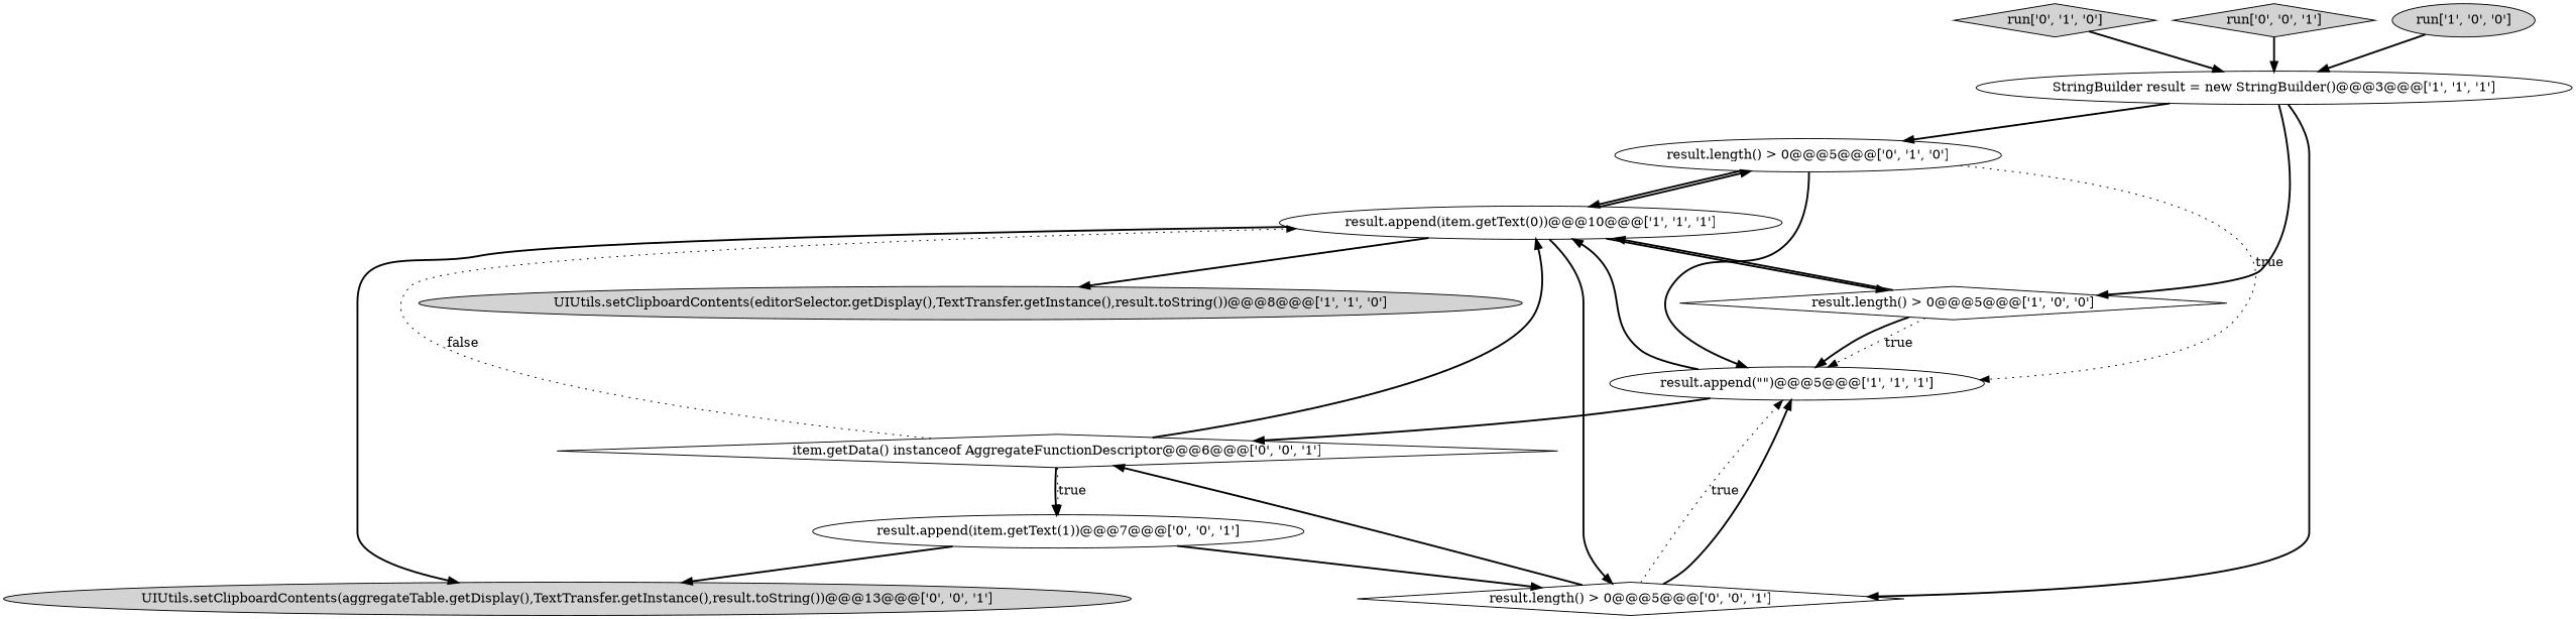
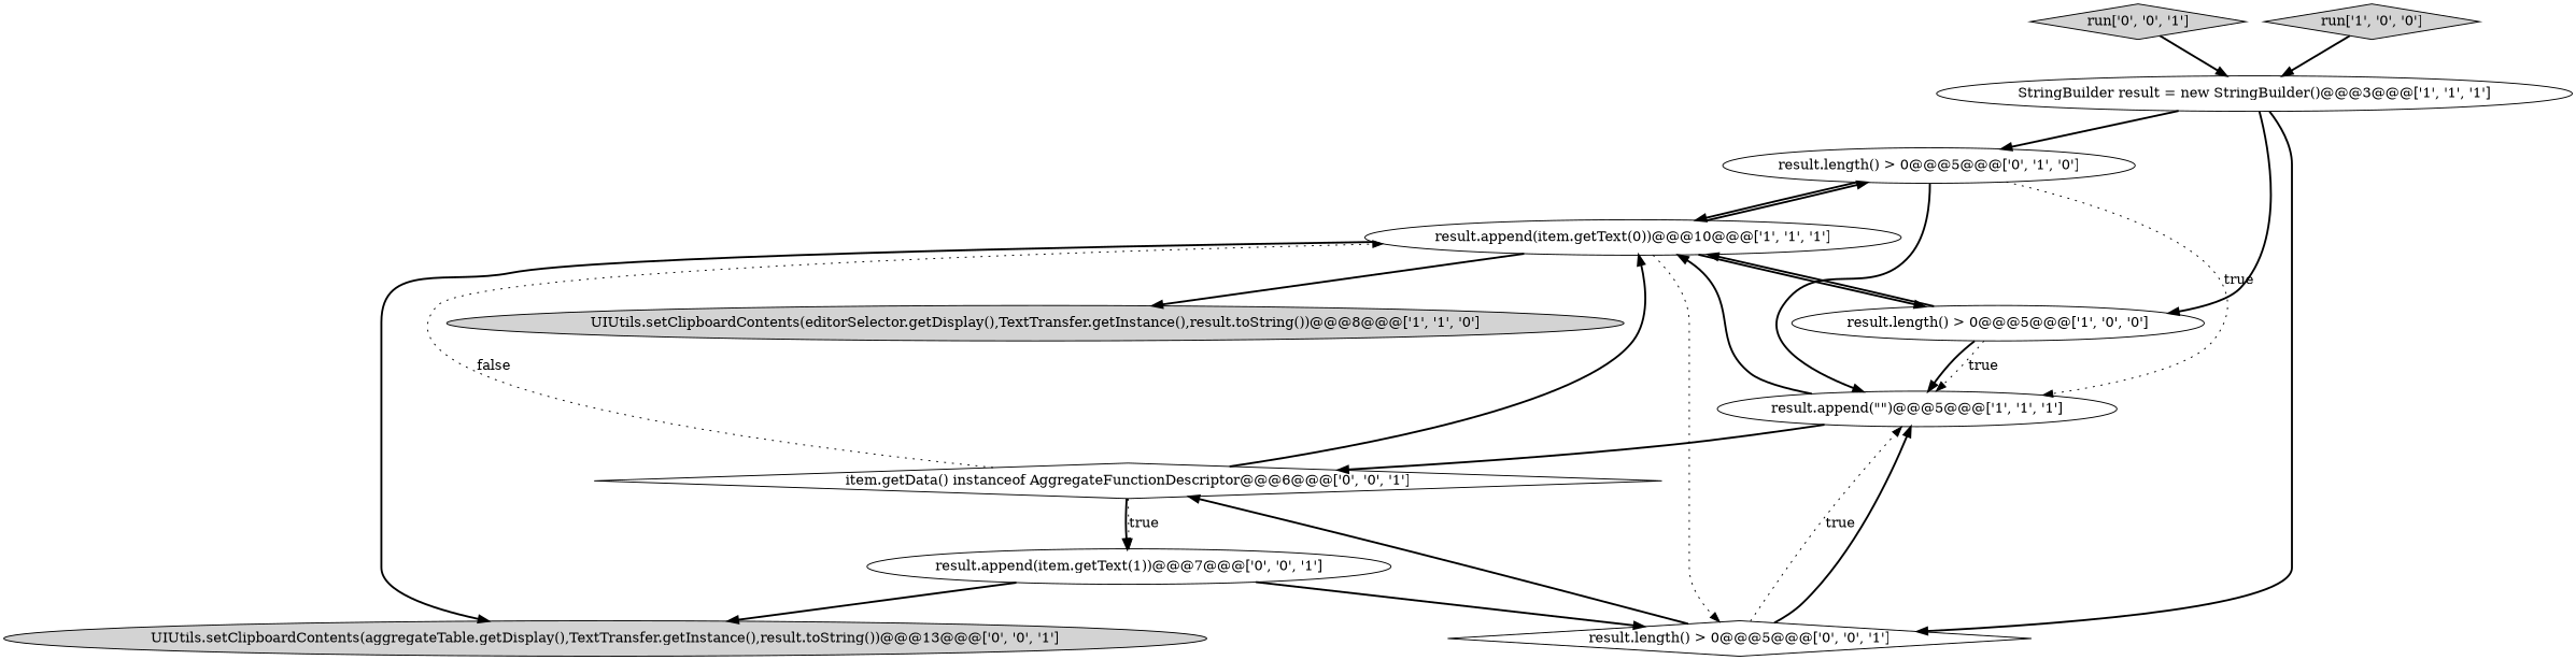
  digraph {
    node [fillcolor=white shape=ellipse style=filled]
    edge [style=bold]
-   n1 [fillcolor=lightgray label="run['0', '1', '0']" shape=diamond]
    n2 [label="StringBuilder result = new StringBuilder()@@@3@@@['1', '1', '1']"]
    n3 [label="result.length() > 0@@@5@@@['0', '1', '0']"]
-   n4 [label="result.length() > 0@@@5@@@['1', '0', '0']" shape=diamond]
+   n4 [label="result.length() > 0@@@5@@@['1', '0', '0']"]
    n5 [label="result.length() > 0@@@5@@@['0', '0', '1']" shape=diamond]
    n6 [fillcolor=lightgray label="run['0', '0', '1']" shape=diamond]
    n7 [label="result.append(item.getText(0))@@@10@@@['1', '1', '1']"]
    n8 [label="result.append(\"\")@@@5@@@['1', '1', '1']"]
    n9 [fillcolor=lightgray label="UIUtils.setClipboardContents(aggregateTable.getDisplay(),TextTransfer.getInstance(),result.toString())@@@13@@@['0', '0', '1']"]
    n10 [fillcolor=lightgray label="UIUtils.setClipboardContents(editorSelector.getDisplay(),TextTransfer.getInstance(),result.toString())@@@8@@@['1', '1', '0']"]
    n11 [label="item.getData() instanceof AggregateFunctionDescriptor@@@6@@@['0', '0', '1']" shape=diamond]
    n12 [label="result.append(item.getText(1))@@@7@@@['0', '0', '1']"]
-   n13 [fillcolor=lightgray label="run['1', '0', '0']"]
-   n1 -> n2
+   n13 [fillcolor=lightgray label="run['1', '0', '0']" shape=diamond]
    n2 -> n3
    n2 -> n4
    n2 -> n5
    n3 -> n7
    n3 -> n8 [label=true style=dotted]
    n3 -> n8
    n4 -> n7
    n4 -> n8 [label=true style=dotted]
    n4 -> n8
    n5 -> n8
    n5 -> n8 [label=true style=dotted]
    n5 -> n11
    n6 -> n2
    n7 -> n3
    n7 -> n4
-   n7 -> n5
+   n7 -> n5 [style=dotted]
    n7 -> n9
    n7 -> n10
    n8 -> n7
    n8 -> n11
    n11 -> n7
    n11 -> n7 [label=false style=dotted]
    n11 -> n12 [label=true style=dotted]
    n11 -> n12
    n12 -> n5
    n12 -> n9
    n13 -> n2
  }
